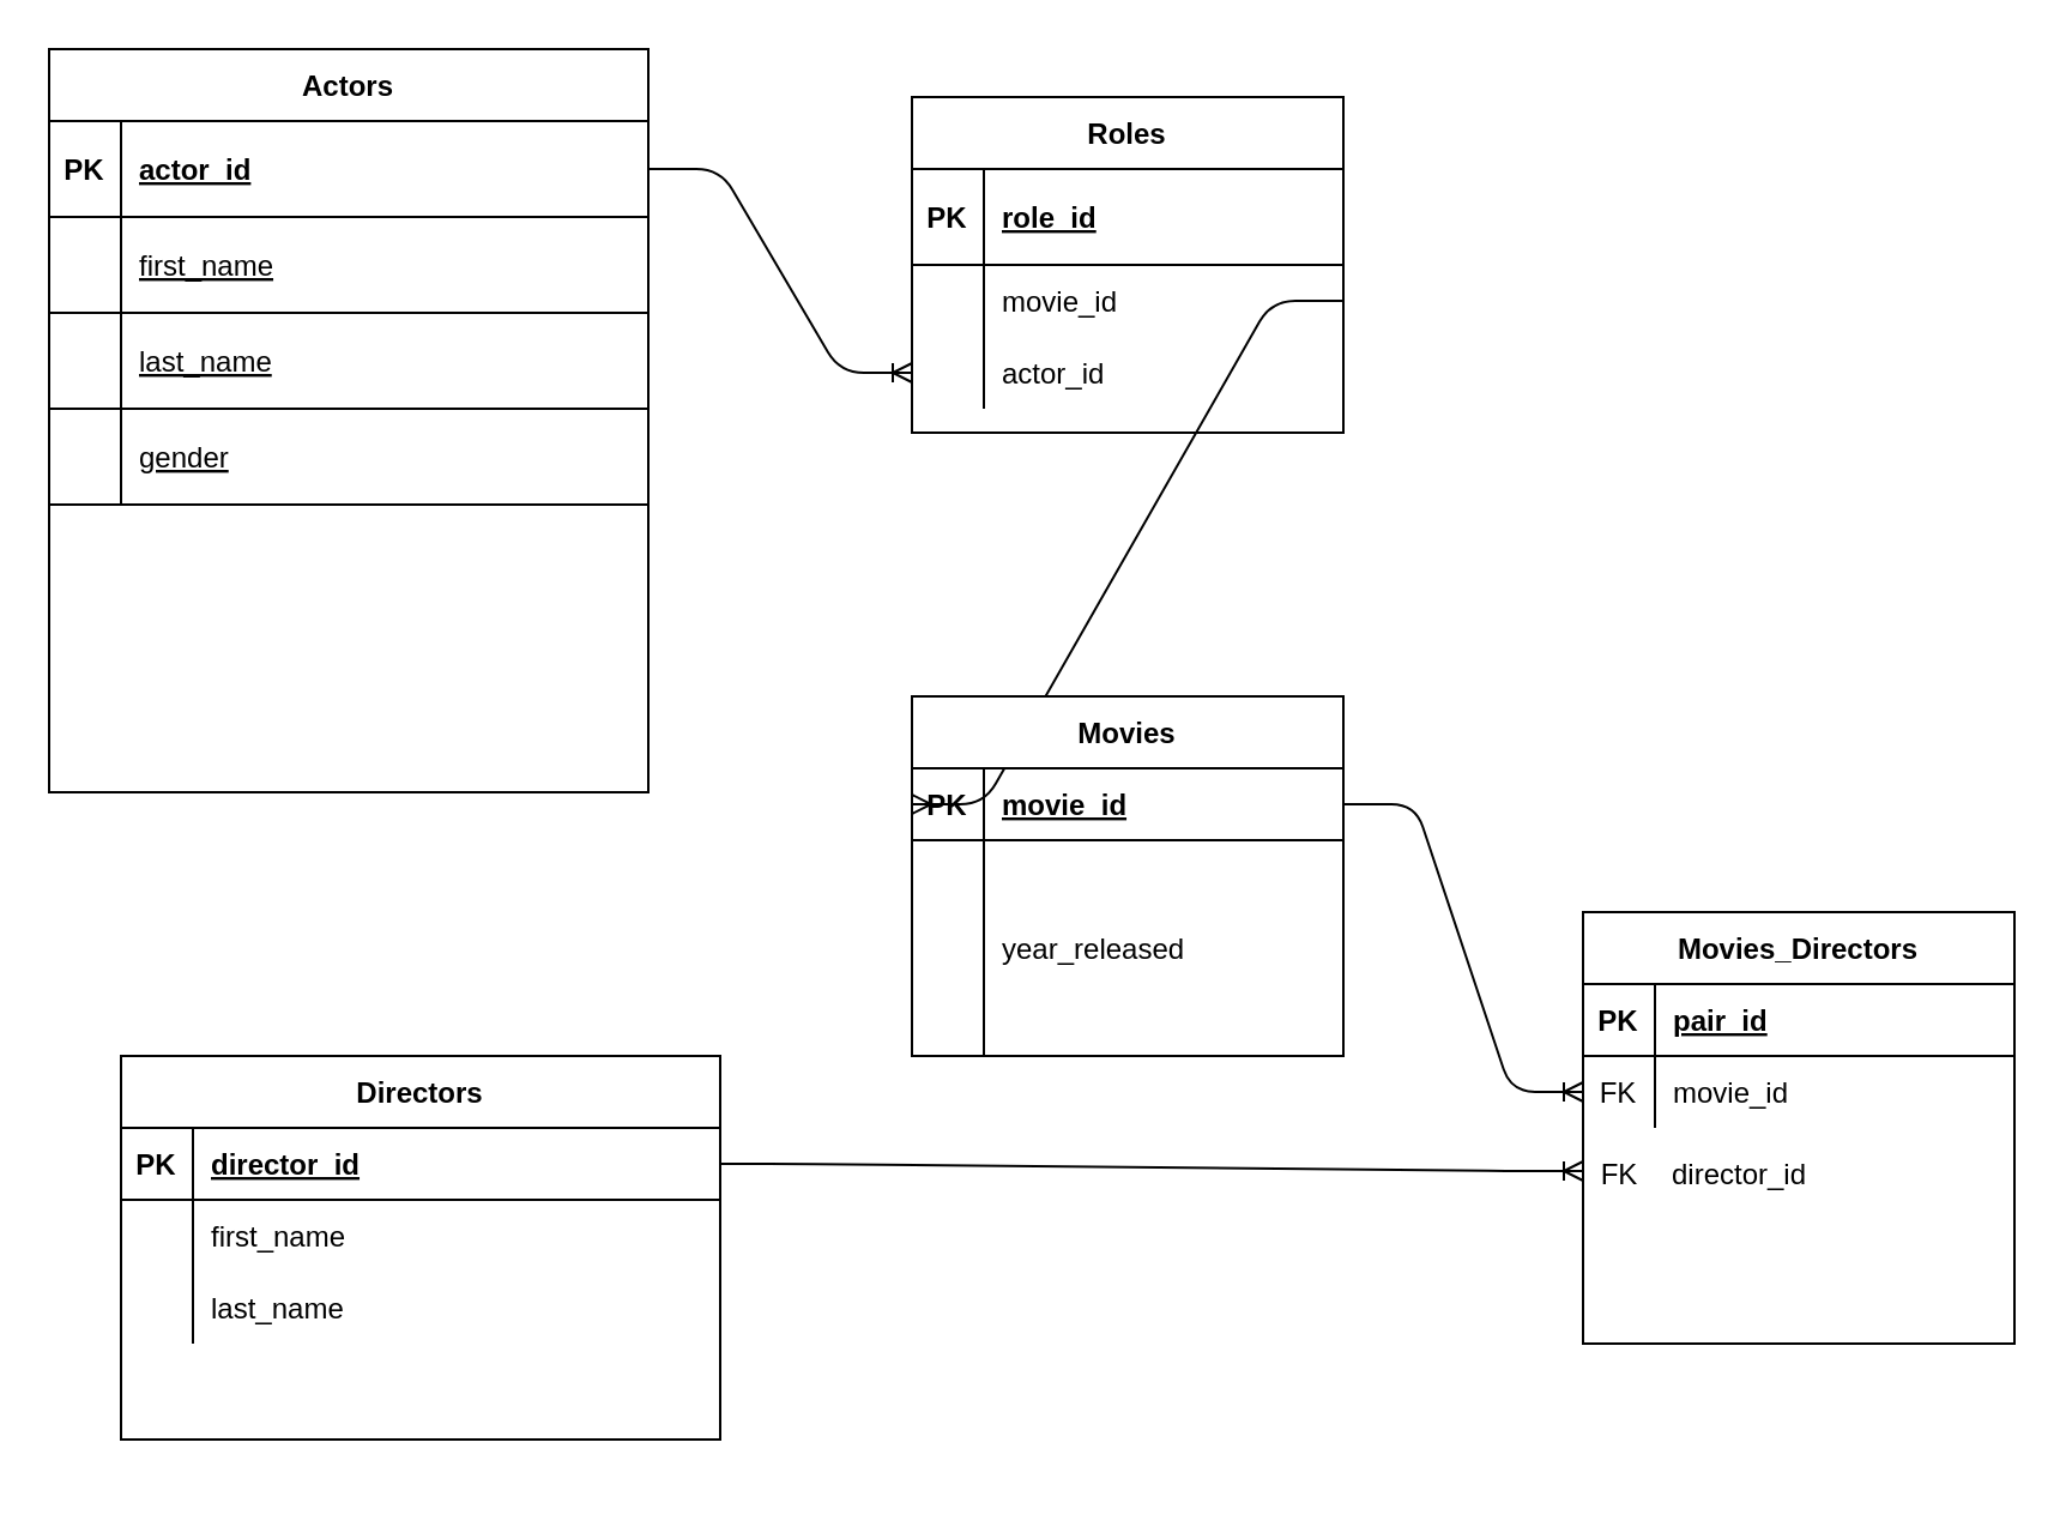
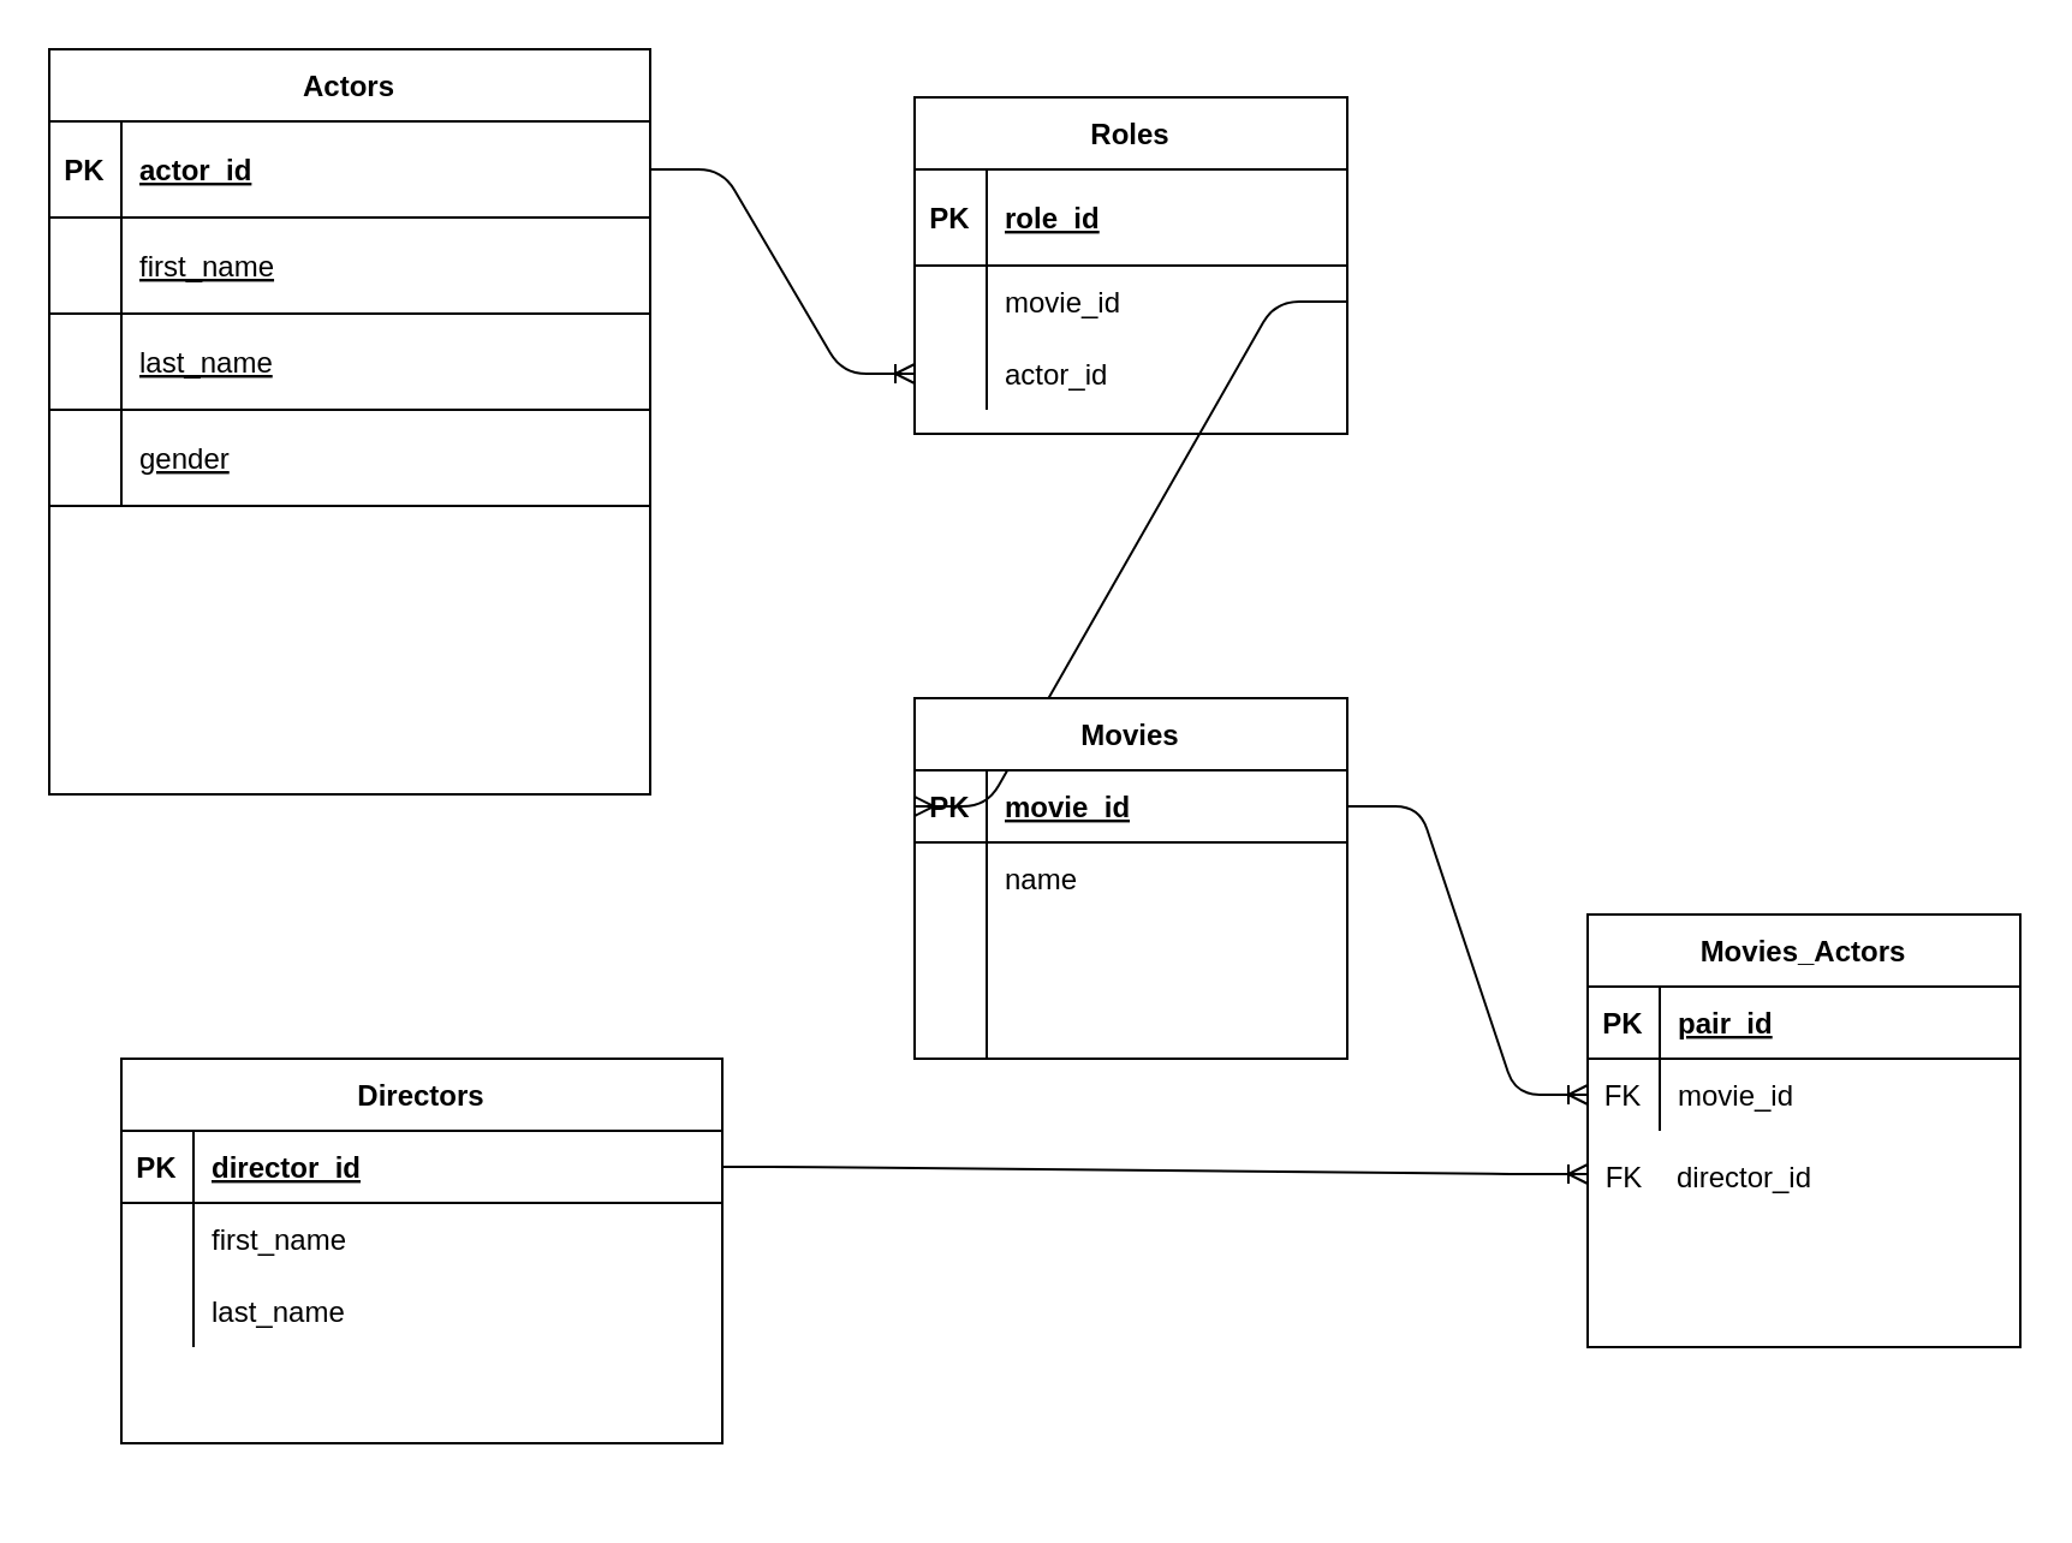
  <mxCell id="0" />
  <mxCell id="1" parent="0" />
  <mxCell id="2" value="" style="group" parent="1" vertex="1" connectable="0"><mxGeometry x="660" y="380" width="180" height="180" as="geometry" /></mxCell>
  <mxCell id="3" value="director_id" style="text;html=1;align=center;verticalAlign=middle;resizable=0;points=[];autosize=1;" parent="2" vertex="1"><mxGeometry x="30" y="100" width="70" height="20" as="geometry" /></mxCell>
- <mxCell id="4" value="Movies_Directors" style="shape=table;startSize=30;container=1;collapsible=1;childLayout=tableLayout;fixedRows=1;rowLines=0;fontStyle=1;align=center;resizeLast=1;" parent="2" vertex="1"><mxGeometry width="180" height="180" as="geometry" /></mxCell>
+ <mxCell id="4" value="Movies_Actors" style="shape=table;startSize=30;container=1;collapsible=1;childLayout=tableLayout;fixedRows=1;rowLines=0;fontStyle=1;align=center;resizeLast=1;" parent="2" vertex="1"><mxGeometry width="180" height="180" as="geometry" /></mxCell>
  <mxCell id="5" value="" style="shape=partialRectangle;collapsible=0;dropTarget=0;pointerEvents=0;fillColor=none;top=0;left=0;bottom=1;right=0;points=[[0,0.5],[1,0.5]];portConstraint=eastwest;" parent="4" vertex="1"><mxGeometry y="30" width="180" height="30" as="geometry" /></mxCell>
  <mxCell id="6" value="PK" style="shape=partialRectangle;connectable=0;fillColor=none;top=0;left=0;bottom=0;right=0;fontStyle=1;overflow=hidden;" parent="5" vertex="1"><mxGeometry width="30" height="30" as="geometry" /></mxCell>
  <mxCell id="7" value="pair_id" style="shape=partialRectangle;connectable=0;fillColor=none;top=0;left=0;bottom=0;right=0;align=left;spacingLeft=6;fontStyle=5;overflow=hidden;" parent="5" vertex="1"><mxGeometry x="30" width="150" height="30" as="geometry" /></mxCell>
  <mxCell id="8" value="" style="shape=partialRectangle;collapsible=0;dropTarget=0;pointerEvents=0;fillColor=none;top=0;left=0;bottom=0;right=0;points=[[0,0.5],[1,0.5]];portConstraint=eastwest;" parent="4" vertex="1"><mxGeometry y="60" width="180" height="30" as="geometry" /></mxCell>
  <mxCell id="9" value="FK" style="shape=partialRectangle;connectable=0;fillColor=none;top=0;left=0;bottom=0;right=0;editable=1;overflow=hidden;" parent="8" vertex="1"><mxGeometry width="30" height="30" as="geometry" /></mxCell>
  <mxCell id="10" value="movie_id" style="shape=partialRectangle;connectable=0;fillColor=none;top=0;left=0;bottom=0;right=0;align=left;spacingLeft=6;overflow=hidden;" parent="8" vertex="1"><mxGeometry x="30" width="150" height="30" as="geometry" /></mxCell>
  <mxCell id="11" value="FK" style="text;html=1;align=center;verticalAlign=middle;resizable=0;points=[];autosize=1;" parent="2" vertex="1"><mxGeometry y="100" width="30" height="20" as="geometry" /></mxCell>
  <mxCell id="12" value="Actors" style="shape=table;startSize=30;container=1;collapsible=1;childLayout=tableLayout;fixedRows=1;rowLines=0;fontStyle=1;align=center;resizeLast=1;movable=1;resizable=0;rotatable=1;deletable=1;editable=1;connectable=1;" parent="1" vertex="1"><mxGeometry x="20" y="20" width="250" height="310" as="geometry" /></mxCell>
  <mxCell id="13" value="" style="shape=partialRectangle;collapsible=0;dropTarget=0;pointerEvents=0;fillColor=none;points=[[0,0.5],[1,0.5]];portConstraint=eastwest;top=0;left=0;right=0;bottom=1;" parent="12" vertex="1"><mxGeometry y="30" width="250" height="40" as="geometry" /></mxCell>
  <mxCell id="14" value="PK" style="shape=partialRectangle;overflow=hidden;connectable=0;fillColor=none;top=0;left=0;bottom=0;right=0;fontStyle=1;" parent="13" vertex="1"><mxGeometry width="30" height="40" as="geometry" /></mxCell>
  <mxCell id="15" value="actor_id" style="shape=partialRectangle;overflow=hidden;connectable=0;fillColor=none;top=0;left=0;bottom=0;right=0;align=left;spacingLeft=6;fontStyle=5;" parent="13" vertex="1"><mxGeometry x="30" width="220" height="40" as="geometry" /></mxCell>
  <mxCell id="16" value="" style="shape=partialRectangle;collapsible=0;dropTarget=0;pointerEvents=0;fillColor=none;points=[[0,0.5],[1,0.5]];portConstraint=eastwest;top=0;left=0;right=0;bottom=1;" parent="12" vertex="1"><mxGeometry y="70" width="250" height="40" as="geometry" /></mxCell>
  <mxCell id="17" value="" style="shape=partialRectangle;overflow=hidden;connectable=0;fillColor=none;top=0;left=0;bottom=0;right=0;fontStyle=1;" parent="16" vertex="1"><mxGeometry width="30" height="40" as="geometry" /></mxCell>
  <mxCell id="18" value="first_name" style="shape=partialRectangle;overflow=hidden;connectable=0;fillColor=none;top=0;left=0;bottom=0;right=0;align=left;spacingLeft=6;fontStyle=4;" parent="16" vertex="1"><mxGeometry x="30" width="220" height="40" as="geometry" /></mxCell>
  <mxCell id="19" value="" style="shape=partialRectangle;collapsible=0;dropTarget=0;pointerEvents=0;fillColor=none;points=[[0,0.5],[1,0.5]];portConstraint=eastwest;top=0;left=0;right=0;bottom=1;" parent="12" vertex="1"><mxGeometry y="110" width="250" height="40" as="geometry" /></mxCell>
  <mxCell id="20" value="" style="shape=partialRectangle;overflow=hidden;connectable=0;fillColor=none;top=0;left=0;bottom=0;right=0;fontStyle=1;" parent="19" vertex="1"><mxGeometry width="30" height="40" as="geometry" /></mxCell>
  <mxCell id="21" value="last_name" style="shape=partialRectangle;overflow=hidden;connectable=0;fillColor=none;top=0;left=0;bottom=0;right=0;align=left;spacingLeft=6;fontStyle=4;" parent="19" vertex="1"><mxGeometry x="30" width="220" height="40" as="geometry" /></mxCell>
  <mxCell id="22" value="" style="shape=partialRectangle;collapsible=0;dropTarget=0;pointerEvents=0;fillColor=none;points=[[0,0.5],[1,0.5]];portConstraint=eastwest;top=0;left=0;right=0;bottom=1;" parent="12" vertex="1"><mxGeometry y="150" width="250" height="40" as="geometry" /></mxCell>
  <mxCell id="23" value="" style="shape=partialRectangle;overflow=hidden;connectable=0;fillColor=none;top=0;left=0;bottom=0;right=0;fontStyle=1;" parent="22" vertex="1"><mxGeometry width="30" height="40" as="geometry" /></mxCell>
  <mxCell id="24" value="gender" style="shape=partialRectangle;overflow=hidden;connectable=0;fillColor=none;top=0;left=0;bottom=0;right=0;align=left;spacingLeft=6;fontStyle=4;" parent="22" vertex="1"><mxGeometry x="30" width="220" height="40" as="geometry" /></mxCell>
  <mxCell id="25" value="" style="edgeStyle=entityRelationEdgeStyle;fontSize=12;html=1;endArrow=ERoneToMany;exitX=1;exitY=0.5;exitDx=0;exitDy=0;entryX=0;entryY=0.5;entryDx=0;entryDy=0;" parent="1" source="13" target="33" edge="1"><mxGeometry width="100" height="100" relative="1" as="geometry"><mxPoint x="410" y="430" as="sourcePoint" /><mxPoint x="510" y="330" as="targetPoint" /></mxGeometry></mxCell>
  <mxCell id="26" value="Roles" style="shape=table;startSize=30;container=1;collapsible=1;childLayout=tableLayout;fixedRows=1;rowLines=0;fontStyle=1;align=center;resizeLast=1;" parent="1" vertex="1"><mxGeometry x="380" y="40" width="180" height="140" as="geometry" /></mxCell>
  <mxCell id="27" value="" style="shape=partialRectangle;collapsible=0;dropTarget=0;pointerEvents=0;fillColor=none;top=0;left=0;bottom=1;right=0;points=[[0,0.5],[1,0.5]];portConstraint=eastwest;" parent="26" vertex="1"><mxGeometry y="30" width="180" height="40" as="geometry" /></mxCell>
  <mxCell id="28" value="PK" style="shape=partialRectangle;connectable=0;fillColor=none;top=0;left=0;bottom=0;right=0;fontStyle=1;overflow=hidden;" parent="27" vertex="1"><mxGeometry width="30" height="40" as="geometry" /></mxCell>
  <mxCell id="29" value="role_id" style="shape=partialRectangle;connectable=0;fillColor=none;top=0;left=0;bottom=0;right=0;align=left;spacingLeft=6;fontStyle=5;overflow=hidden;" parent="27" vertex="1"><mxGeometry x="30" width="150" height="40" as="geometry" /></mxCell>
  <mxCell id="30" value="" style="shape=partialRectangle;collapsible=0;dropTarget=0;pointerEvents=0;fillColor=none;top=0;left=0;bottom=0;right=0;points=[[0,0.5],[1,0.5]];portConstraint=eastwest;" parent="26" vertex="1"><mxGeometry y="70" width="180" height="30" as="geometry" /></mxCell>
  <mxCell id="31" value="" style="shape=partialRectangle;connectable=0;fillColor=none;top=0;left=0;bottom=0;right=0;editable=1;overflow=hidden;" parent="30" vertex="1"><mxGeometry width="30" height="30" as="geometry" /></mxCell>
  <mxCell id="32" value="movie_id" style="shape=partialRectangle;connectable=0;fillColor=none;top=0;left=0;bottom=0;right=0;align=left;spacingLeft=6;overflow=hidden;" parent="30" vertex="1"><mxGeometry x="30" width="150" height="30" as="geometry" /></mxCell>
  <mxCell id="33" value="" style="shape=partialRectangle;collapsible=0;dropTarget=0;pointerEvents=0;fillColor=none;top=0;left=0;bottom=0;right=0;points=[[0,0.5],[1,0.5]];portConstraint=eastwest;" parent="26" vertex="1"><mxGeometry y="100" width="180" height="30" as="geometry" /></mxCell>
  <mxCell id="34" value="" style="shape=partialRectangle;connectable=0;fillColor=none;top=0;left=0;bottom=0;right=0;editable=1;overflow=hidden;" parent="33" vertex="1"><mxGeometry width="30" height="30" as="geometry" /></mxCell>
  <mxCell id="35" value="actor_id" style="shape=partialRectangle;connectable=0;fillColor=none;top=0;left=0;bottom=0;right=0;align=left;spacingLeft=6;overflow=hidden;" parent="33" vertex="1"><mxGeometry x="30" width="150" height="30" as="geometry" /></mxCell>
  <mxCell id="36" value="" style="edgeStyle=entityRelationEdgeStyle;fontSize=12;html=1;endArrow=ERoneToMany;exitX=1;exitY=0.5;exitDx=0;exitDy=0;entryX=0;entryY=0.5;entryDx=0;entryDy=0;" parent="1" source="30" target="38" edge="1"><mxGeometry width="100" height="100" relative="1" as="geometry"><mxPoint x="410" y="430" as="sourcePoint" /><mxPoint x="510" y="330" as="targetPoint" /></mxGeometry></mxCell>
  <mxCell id="37" value="Movies" style="shape=table;startSize=30;container=1;collapsible=1;childLayout=tableLayout;fixedRows=1;rowLines=0;fontStyle=1;align=center;resizeLast=1;" parent="1" vertex="1"><mxGeometry x="380" y="290" width="180" height="150" as="geometry" /></mxCell>
  <mxCell id="38" value="" style="shape=partialRectangle;collapsible=0;dropTarget=0;pointerEvents=0;fillColor=none;top=0;left=0;bottom=1;right=0;points=[[0,0.5],[1,0.5]];portConstraint=eastwest;" parent="37" vertex="1"><mxGeometry y="30" width="180" height="30" as="geometry" /></mxCell>
  <mxCell id="39" value="PK" style="shape=partialRectangle;connectable=0;fillColor=none;top=0;left=0;bottom=0;right=0;fontStyle=1;overflow=hidden;" parent="38" vertex="1"><mxGeometry width="30" height="30" as="geometry" /></mxCell>
  <mxCell id="40" value="movie_id" style="shape=partialRectangle;connectable=0;fillColor=none;top=0;left=0;bottom=0;right=0;align=left;spacingLeft=6;fontStyle=5;overflow=hidden;" parent="38" vertex="1"><mxGeometry x="30" width="150" height="30" as="geometry" /></mxCell>
  <mxCell id="41" value="" style="shape=partialRectangle;collapsible=0;dropTarget=0;pointerEvents=0;fillColor=none;top=0;left=0;bottom=0;right=0;points=[[0,0.5],[1,0.5]];portConstraint=eastwest;" parent="37" vertex="1"><mxGeometry y="60" width="180" height="30" as="geometry" /></mxCell>
  <mxCell id="42" value="" style="shape=partialRectangle;connectable=0;fillColor=none;top=0;left=0;bottom=0;right=0;editable=1;overflow=hidden;" parent="41" vertex="1"><mxGeometry width="30" height="30" as="geometry" /></mxCell>
+ <mxCell id="43" value="name" style="shape=partialRectangle;connectable=0;fillColor=none;top=0;left=0;bottom=0;right=0;align=left;spacingLeft=6;overflow=hidden;" parent="41" vertex="1"><mxGeometry x="30" width="150" height="30" as="geometry" /></mxCell>
  <mxCell id="44" value="" style="shape=partialRectangle;collapsible=0;dropTarget=0;pointerEvents=0;fillColor=none;top=0;left=0;bottom=0;right=0;points=[[0,0.5],[1,0.5]];portConstraint=eastwest;" parent="37" vertex="1"><mxGeometry y="90" width="180" height="30" as="geometry" /></mxCell>
  <mxCell id="45" value="" style="shape=partialRectangle;connectable=0;fillColor=none;top=0;left=0;bottom=0;right=0;editable=1;overflow=hidden;" parent="44" vertex="1"><mxGeometry width="30" height="30" as="geometry" /></mxCell>
- <mxCell id="46" value="year_released" style="shape=partialRectangle;connectable=0;fillColor=none;top=0;left=0;bottom=0;right=0;align=left;spacingLeft=6;overflow=hidden;" parent="44" vertex="1"><mxGeometry x="30" width="150" height="30" as="geometry" /></mxCell>
  <mxCell id="47" value="" style="shape=partialRectangle;collapsible=0;dropTarget=0;pointerEvents=0;fillColor=none;top=0;left=0;bottom=0;right=0;points=[[0,0.5],[1,0.5]];portConstraint=eastwest;" parent="37" vertex="1"><mxGeometry y="120" width="180" height="30" as="geometry" /></mxCell>
  <mxCell id="48" value="" style="shape=partialRectangle;connectable=0;fillColor=none;top=0;left=0;bottom=0;right=0;editable=1;overflow=hidden;" parent="47" vertex="1"><mxGeometry width="30" height="30" as="geometry" /></mxCell>
  <mxCell id="49" value="" style="shape=partialRectangle;connectable=0;fillColor=none;top=0;left=0;bottom=0;right=0;align=left;spacingLeft=6;overflow=hidden;" parent="47" vertex="1"><mxGeometry x="30" width="150" height="30" as="geometry" /></mxCell>
  <mxCell id="50" value="" style="edgeStyle=entityRelationEdgeStyle;fontSize=12;html=1;endArrow=ERoneToMany;entryX=0;entryY=0.5;entryDx=0;entryDy=0;" parent="1" source="38" target="8" edge="1"><mxGeometry width="100" height="100" relative="1" as="geometry"><mxPoint x="410" y="430" as="sourcePoint" /><mxPoint x="510" y="330" as="targetPoint" /></mxGeometry></mxCell>
  <mxCell id="51" value="" style="group;container=1;" parent="1" vertex="1" connectable="0"><mxGeometry x="50" y="460" width="250" height="160" as="geometry" /></mxCell>
  <mxCell id="52" value="Directors" style="shape=table;startSize=30;container=1;collapsible=1;childLayout=tableLayout;fixedRows=1;rowLines=0;fontStyle=1;align=center;resizeLast=1;" parent="51" vertex="1"><mxGeometry y="-20" width="250" height="160" as="geometry" /></mxCell>
  <mxCell id="53" value="" style="shape=partialRectangle;collapsible=0;dropTarget=0;pointerEvents=0;fillColor=none;top=0;left=0;bottom=1;right=0;points=[[0,0.5],[1,0.5]];portConstraint=eastwest;" parent="52" vertex="1"><mxGeometry y="30" width="250" height="30" as="geometry" /></mxCell>
  <mxCell id="54" value="PK" style="shape=partialRectangle;connectable=0;fillColor=none;top=0;left=0;bottom=0;right=0;fontStyle=1;overflow=hidden;" parent="53" vertex="1"><mxGeometry width="30" height="30" as="geometry" /></mxCell>
  <mxCell id="55" value="director_id" style="shape=partialRectangle;connectable=0;fillColor=none;top=0;left=0;bottom=0;right=0;align=left;spacingLeft=6;fontStyle=5;overflow=hidden;" parent="53" vertex="1"><mxGeometry x="30" width="220" height="30" as="geometry" /></mxCell>
  <mxCell id="56" value="" style="shape=partialRectangle;collapsible=0;dropTarget=0;pointerEvents=0;fillColor=none;top=0;left=0;bottom=0;right=0;points=[[0,0.5],[1,0.5]];portConstraint=eastwest;" parent="52" vertex="1"><mxGeometry y="60" width="250" height="30" as="geometry" /></mxCell>
  <mxCell id="57" value="" style="shape=partialRectangle;connectable=0;fillColor=none;top=0;left=0;bottom=0;right=0;editable=1;overflow=hidden;" parent="56" vertex="1"><mxGeometry width="30" height="30" as="geometry" /></mxCell>
  <mxCell id="58" value="first_name" style="shape=partialRectangle;connectable=0;fillColor=none;top=0;left=0;bottom=0;right=0;align=left;spacingLeft=6;overflow=hidden;" parent="56" vertex="1"><mxGeometry x="30" width="220" height="30" as="geometry" /></mxCell>
  <mxCell id="59" value="" style="shape=partialRectangle;collapsible=0;dropTarget=0;pointerEvents=0;fillColor=none;top=0;left=0;bottom=0;right=0;points=[[0,0.5],[1,0.5]];portConstraint=eastwest;" parent="52" vertex="1"><mxGeometry y="90" width="250" height="30" as="geometry" /></mxCell>
  <mxCell id="60" value="" style="shape=partialRectangle;connectable=0;fillColor=none;top=0;left=0;bottom=0;right=0;editable=1;overflow=hidden;" parent="59" vertex="1"><mxGeometry width="30" height="30" as="geometry" /></mxCell>
  <mxCell id="61" value="last_name" style="shape=partialRectangle;connectable=0;fillColor=none;top=0;left=0;bottom=0;right=0;align=left;spacingLeft=6;overflow=hidden;" parent="59" vertex="1"><mxGeometry x="30" width="220" height="30" as="geometry" /></mxCell>
  <mxCell id="62" value="" style="edgeStyle=entityRelationEdgeStyle;fontSize=12;html=1;endArrow=ERoneToMany;exitX=1;exitY=0.5;exitDx=0;exitDy=0;entryX=0;entryY=0.4;entryDx=0;entryDy=0;entryPerimeter=0;" parent="1" source="53" target="11" edge="1"><mxGeometry width="100" height="100" relative="1" as="geometry"><mxPoint x="410" y="430" as="sourcePoint" /><mxPoint x="510" y="330" as="targetPoint" /></mxGeometry></mxCell>
